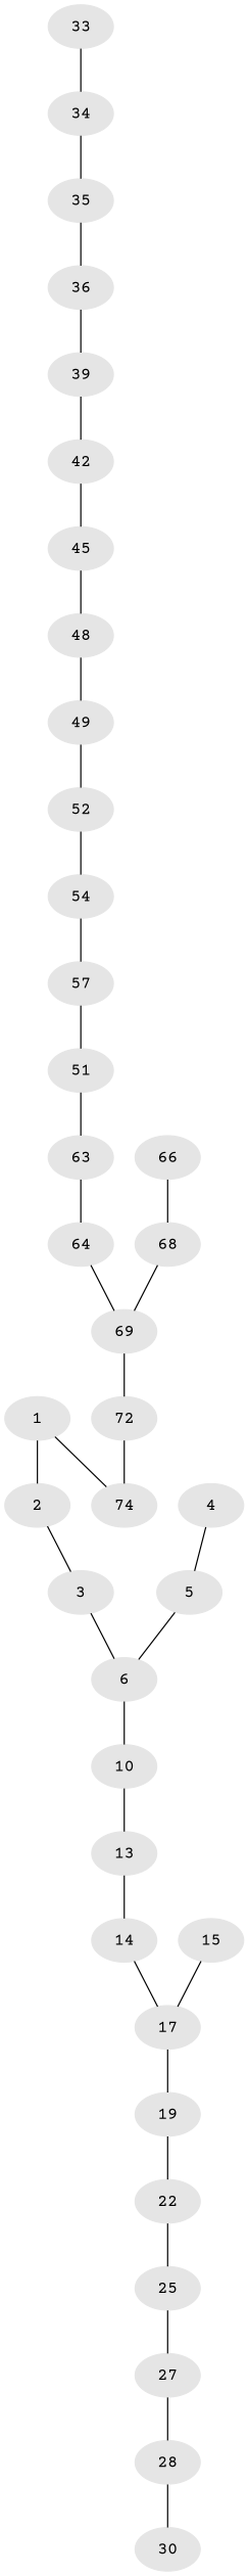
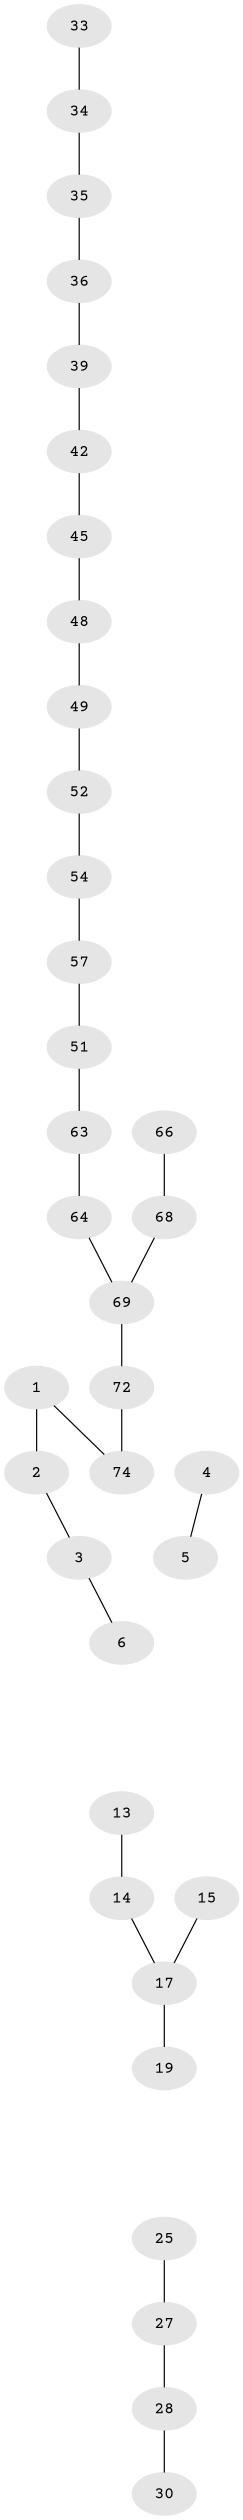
  graph {
    fontname="Courier Prime"
    node [color=gray90 fontname="Courier Prime" style=filled]
    edge [fontname="Courier Prime"]
    1
    2
    74 [super="+75"]
    3
    6 [super="+7"]
    4
    5
-   10
    n9 [label=13 super="+12"]
    14
    17 [super="+18"]
    15 [super="+16"]
    19 [super="+20"]
-   22 [super="+23"]
    25 [super="+26"]
    27
    28 [super="+29"]
    30
    33
    34
    35
    36 [super="+37"]
    39 [super="+40"]
    42 [super="+43"]
    45 [super="+46"]
    48
    49 [super="+50"]
    52 [super="+53"]
    54 [super="+55"]
    57 [super="+58"]
    n31 [label=51 super="+60"]
    63
    64 [super="+65"]
    69 [super="+70"]
    66 [super="+67"]
    68
    72 [super="+73"]
    1 -- 2
    1 -- 74
    2 -- 3
    3 -- 6
-   6 -- 10
    4 -- 5
-   5 -- 6
-   10 -- n9
    n9 -- 14
    14 -- 17
    17 -- 19
    15 -- 17
-   19 -- 22
-   22 -- 25
    25 -- 27
    27 -- 28
    28 -- 30
    33 -- 34
    34 -- 35
    35 -- 36
    36 -- 39
    39 -- 42
    42 -- 45
    45 -- 48
    48 -- 49
    49 -- 52
    52 -- 54
    54 -- 57
    57 -- n31
    n31 -- 63
    63 -- 64
    64 -- 69
    69 -- 72
    66 -- 68
    68 -- 69
    72 -- 74
  }
